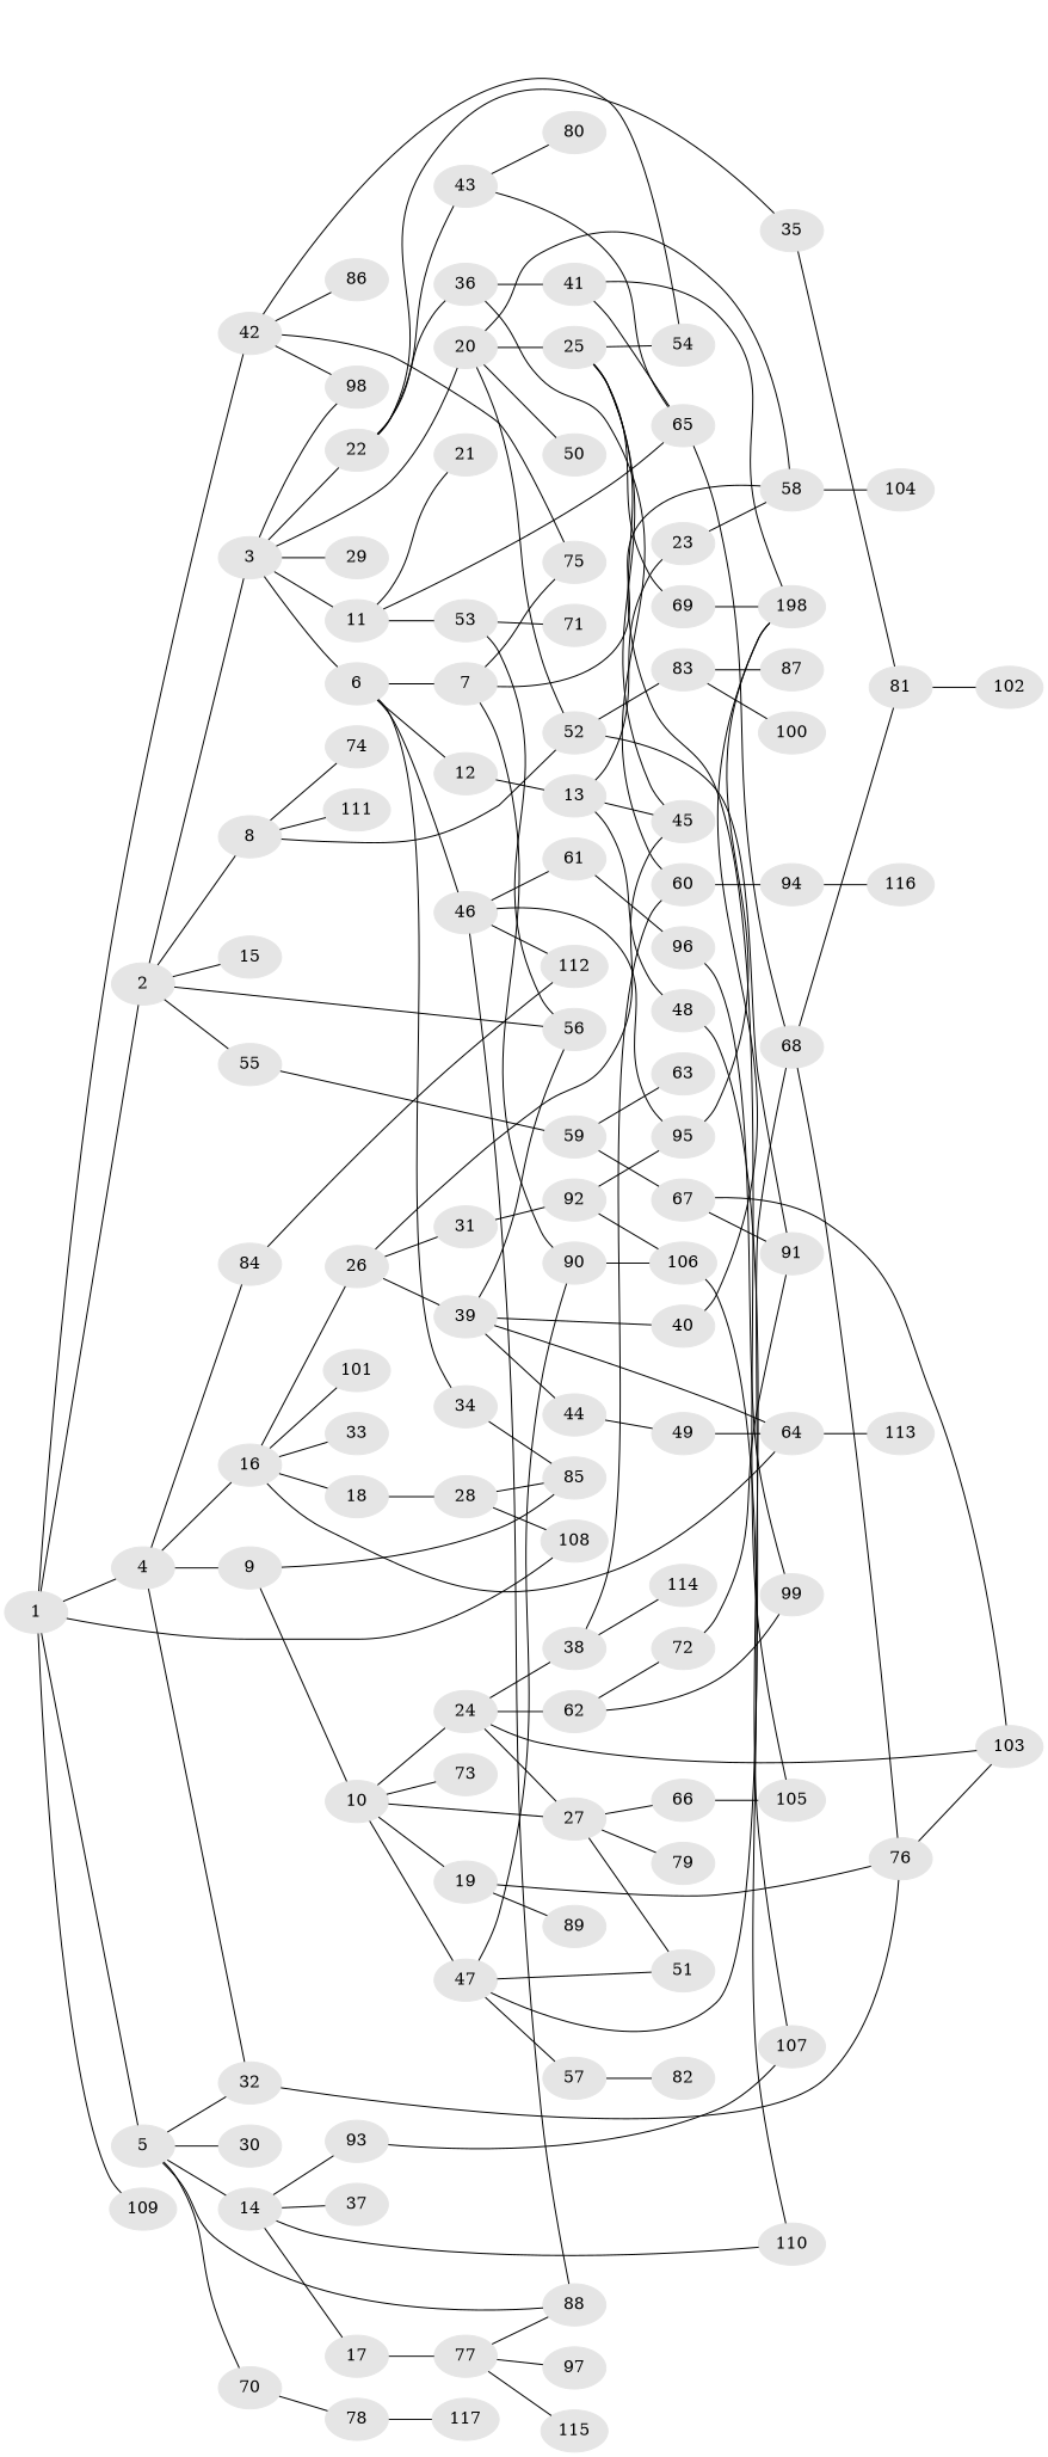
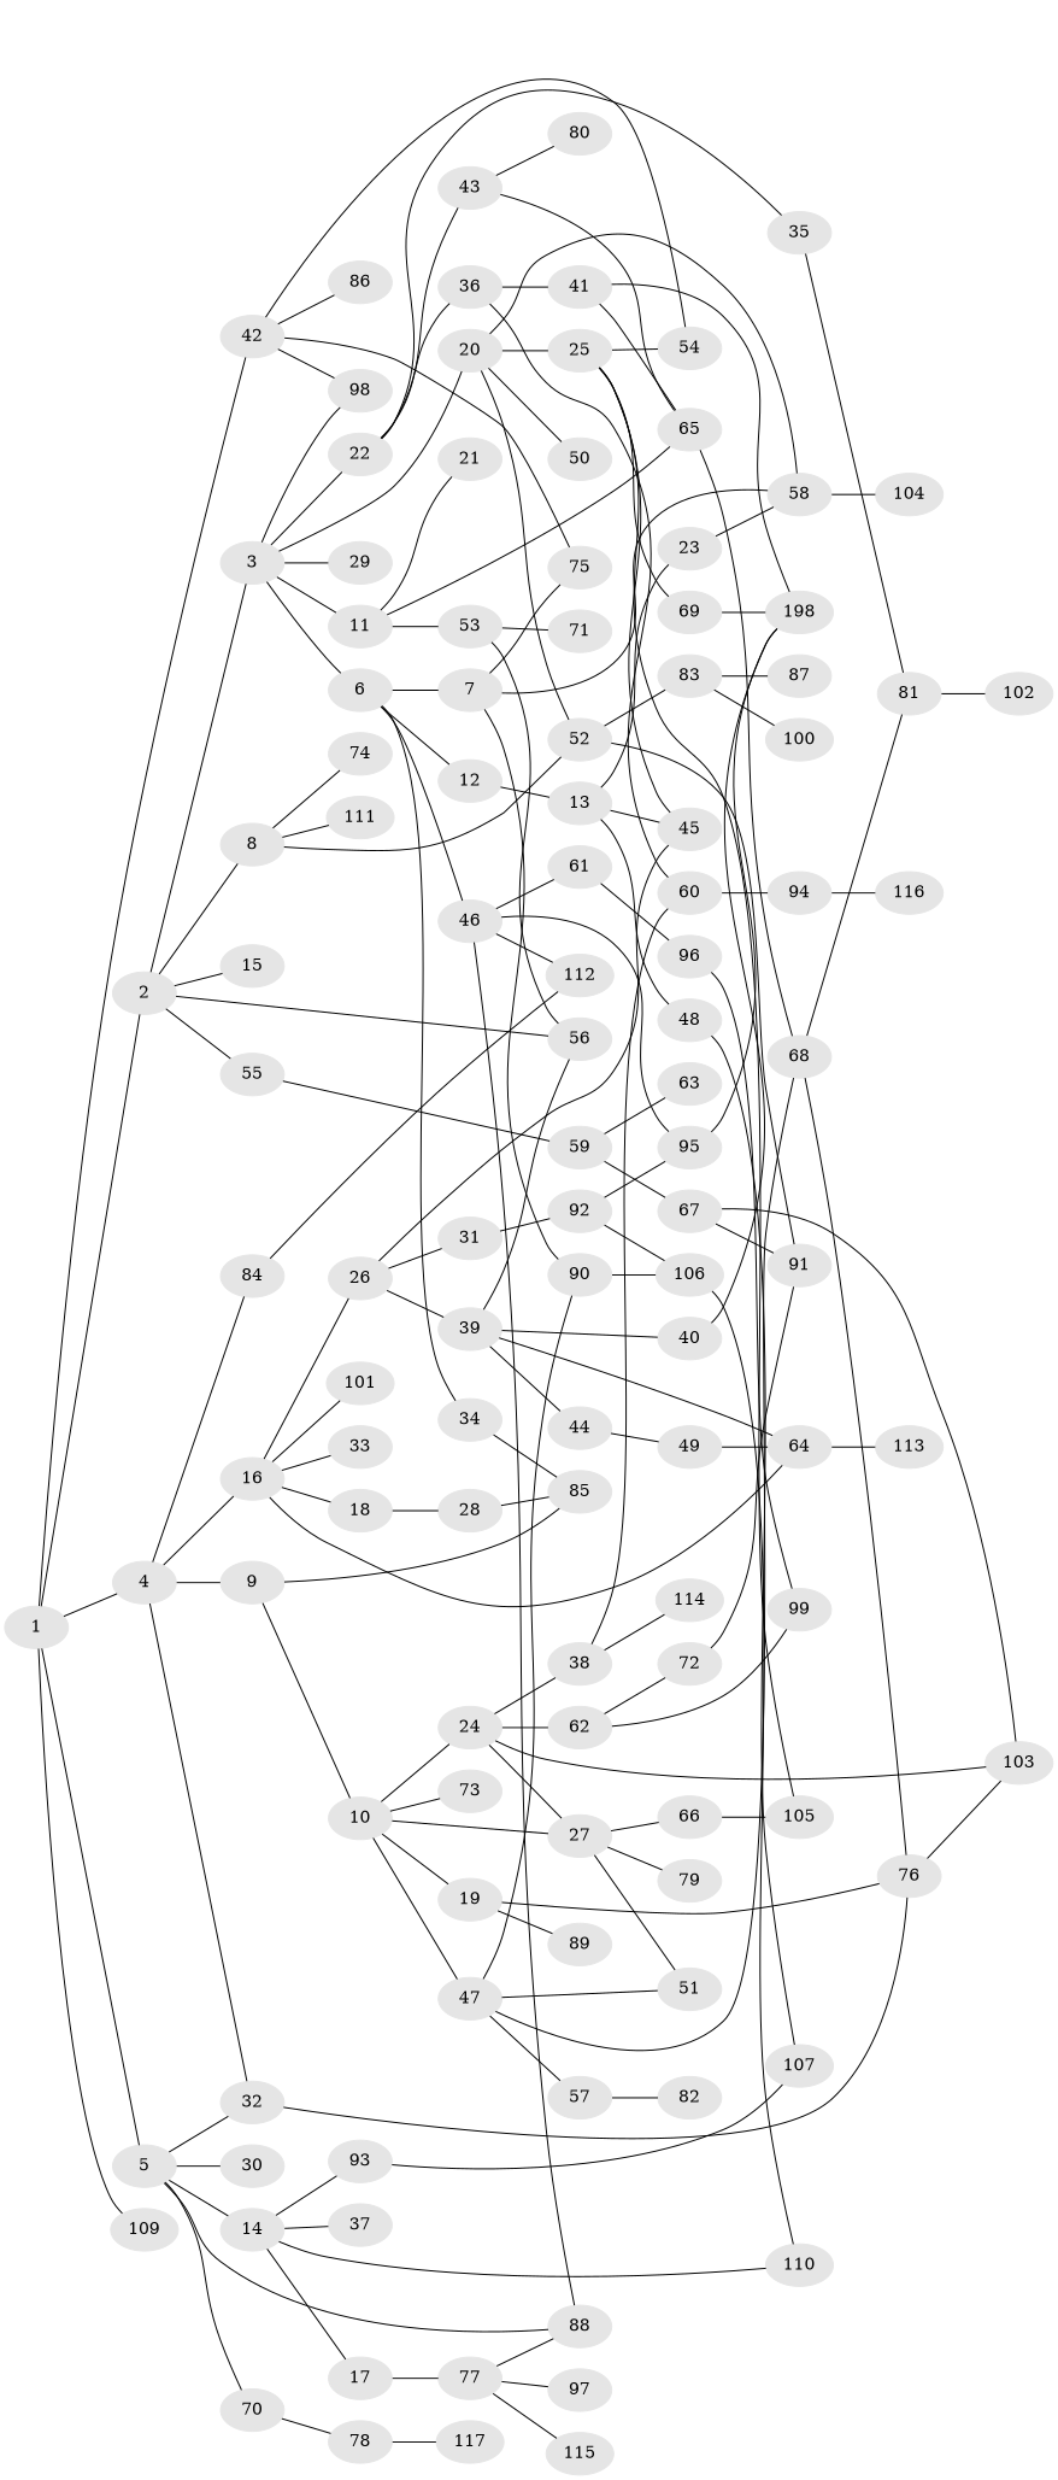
  graph {
    rankdir=LR
    node [color=gray90 style=filled]
    1
    2
    4
    5
    42
-   108
    109
    3
    8
    15
    55
    56
    9
    16
    32
    84
    14
    30
    70
    88
    98
    75
    54
    86
    6
    11
    20
    22
    29
    52
    74
    111
    59
    7
    12
    34
    46
    21
    53
    65
    58
    25
    50
    35
    36
    43
    10
    85
    18
    26
    33
    64
    101
    76
    112
    17
    37
    93
    110
    78
    90
    13
    61
    95
    104
    106
    83
    91
    19
    24
    27
    47
    73
    89
    38
    62
    103
    51
    66
    79
    57
    68
    71
    23
    45
    48
    107
    77
    28
    31
    39
    113
    97
    115
    69
    105
    81
    41
    60
    80
    114
    72
    99
    n104 [label=198]
    92
    40
    44
    102
    94
    49
    96
    82
    87
    100
    63
    67
    116
    117
    1 -- 2
    1 -- 4
    1 -- 5
    1 -- 42
-   1 -- 108
    1 -- 109
    2 -- 3
    2 -- 8
    2 -- 15
    2 -- 55
    2 -- 56
    4 -- 9
    4 -- 16
    4 -- 32
    4 -- 84
    5 -- 32
    5 -- 14
    5 -- 30
    5 -- 70
    5 -- 88
    42 -- 98
    42 -- 75
    42 -- 54
    42 -- 86
    3 -- 98
    3 -- 6
    3 -- 11
    3 -- 20
    3 -- 22
    3 -- 29
    8 -- 52
    8 -- 74
    8 -- 111
    55 -- 59
    9 -- 10
    9 -- 85
    16 -- 18
    16 -- 26
    16 -- 33
    16 -- 64
    16 -- 101
    32 -- 76
    84 -- 112
    14 -- 17
    14 -- 37
    14 -- 93
    14 -- 110
    70 -- 78
    6 -- 7
    6 -- 12
    6 -- 34
    6 -- 46
    11 -- 21
    11 -- 53
    11 -- 65
    20 -- 52
    20 -- 58
    20 -- 25
    20 -- 50
    22 -- 35
    22 -- 36
    22 -- 43
    52 -- 83
    52 -- 91
    59 -- 63
    59 -- 67
    7 -- 75
    7 -- 58
    7 -- 90
    12 -- 13
    34 -- 85
    46 -- 88
    46 -- 112
    46 -- 61
    46 -- 95
    53 -- 56
    53 -- 71
    65 -- 68
    58 -- 104
    25 -- 54
    25 -- 45
    25 -- 69
    25 -- 105
    35 -- 81
    36 -- 41
    36 -- 60
    43 -- 65
    43 -- 80
    10 -- 19
    10 -- 24
    10 -- 27
    10 -- 47
    10 -- 73
    18 -- 28
    26 -- 45
    26 -- 31
    26 -- 39
    64 -- 113
    76 -- 103
    17 -- 77
    93 -- 107
    78 -- 117
    90 -- 106
    13 -- 23
    13 -- 45
    13 -- 48
    61 -- 96
    95 -- n104
    106 -- 110
    83 -- 87
    83 -- 100
    19 -- 76
    19 -- 89
    24 -- 27
    24 -- 38
    24 -- 62
    24 -- 103
    27 -- 51
    27 -- 66
    27 -- 79
    47 -- 90
    47 -- 51
    47 -- 57
    47 -- 68
    38 -- 60
    38 -- 114
    62 -- 72
    62 -- 99
    66 -- 105
    57 -- 82
    68 -- 76
    68 -- 81
    23 -- 58
    48 -- 107
    77 -- 88
    77 -- 97
    77 -- 115
-   28 -- 108
    28 -- 85
    31 -- 92
    39 -- 56
    39 -- 64
    39 -- 40
    39 -- 44
    69 -- n104
    81 -- 102
    41 -- 65
    41 -- n104
    60 -- 94
    72 -- 91
    92 -- 95
    92 -- 106
    40 -- n104
    44 -- 49
    94 -- 116
    49 -- 64
    96 -- 99
    67 -- 91
    67 -- 103
  }
